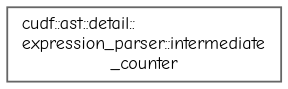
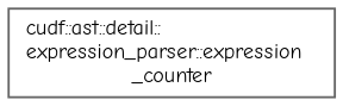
  digraph {
    rankdir=LR
    fontname="Comic Neue"
-   n1 [color=grey40 fillcolor=white fontname="Comic Neue" fontsize=10 height=0.2 label="cudf::ast::detail::\lexpression_parser::intermediate\l_counter" shape=box style=filled width=0.4]
+   n1 [color=grey40 fillcolor=white fontname="Comic Neue" fontsize=10 height=0.2 label="cudf::ast::detail::\lexpression_parser::expression\l_counter" shape=box style=filled width=0.4]
  }
